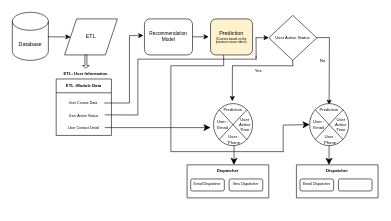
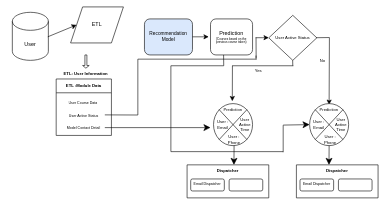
  <mxCell id="0" />
  <mxCell id="1" parent="0" />
- <mxCell id="2" value="&lt;div&gt;Prediction &lt;br&gt;&lt;/div&gt;&lt;div style=&quot;font-size: 5px&quot;&gt;(Courses based on the previous course taken)&lt;br&gt;&lt;/div&gt;" style="rounded=1;whiteSpace=wrap;html=1;fontSize=9;fillColor=#fff2cc;" vertex="1" parent="1"><mxGeometry x="350" y="31" width="70" height="60" as="geometry" /></mxCell>
+ <mxCell id="2" value="&lt;div&gt;Prediction &lt;br&gt;&lt;/div&gt;&lt;div style=&quot;font-size: 5px&quot;&gt;(Courses based on the previous course taken)&lt;br&gt;&lt;/div&gt;" style="rounded=1;whiteSpace=wrap;html=1;fontSize=9;" vertex="1" parent="1"><mxGeometry x="350" y="31" width="70" height="60" as="geometry" /></mxCell>
  <mxCell id="3" value="User Active Status " style="rhombus;whiteSpace=wrap;html=1;fontSize=7;" vertex="1" parent="1"><mxGeometry x="447" y="25" width="80" height="75" as="geometry" /></mxCell>
  <mxCell id="4" value="Yes" style="text;html=1;strokeColor=none;fillColor=none;align=center;verticalAlign=middle;whiteSpace=wrap;rounded=0;fontSize=7;" vertex="1" parent="1"><mxGeometry x="420" y="113" width="20" height="10" as="geometry" /></mxCell>
  <mxCell id="5" value="No" style="text;html=1;strokeColor=none;fillColor=none;align=center;verticalAlign=middle;whiteSpace=wrap;rounded=0;fontSize=7;" vertex="1" parent="1"><mxGeometry x="375" y="186" width="20" height="10" as="geometry" /></mxCell>
  <mxCell id="6" value="" style="endArrow=classic;html=1;rounded=0;fontSize=5;" edge="1" parent="1"><mxGeometry width="50" height="50" relative="1" as="geometry"><mxPoint x="386.5" y="109" as="sourcePoint" /><mxPoint x="386.3" y="168" as="targetPoint" /></mxGeometry></mxCell>
  <mxCell id="7" value="" style="endArrow=none;html=1;rounded=0;fontSize=7;" edge="1" parent="1"><mxGeometry width="50" height="50" relative="1" as="geometry"><mxPoint x="386" y="109" as="sourcePoint" /><mxPoint x="488" y="109" as="targetPoint" /></mxGeometry></mxCell>
  <mxCell id="8" value="" style="swimlane;startSize=0;fontSize=7;" vertex="1" parent="1"><mxGeometry x="311" y="274" width="136" height="55" as="geometry" /></mxCell>
  <mxCell id="9" value="&lt;font style=&quot;font-size: 6px&quot;&gt;Email Dispatcher&lt;/font&gt;" style="text;html=1;strokeColor=none;fillColor=none;align=center;verticalAlign=middle;whiteSpace=wrap;rounded=0;fontSize=7;" vertex="1" parent="8"><mxGeometry x="10.13" y="23.5" width="47.75" height="19" as="geometry" /></mxCell>
  <mxCell id="10" value="" style="rounded=1;whiteSpace=wrap;html=1;fontSize=7;" vertex="1" parent="8"><mxGeometry x="6" y="23.5" width="56" height="20" as="geometry" /></mxCell>
  <mxCell id="11" value="&lt;font style=&quot;font-size: 6px&quot;&gt;Email Dispatcher&lt;/font&gt;" style="text;html=1;strokeColor=none;fillColor=none;align=center;verticalAlign=middle;whiteSpace=wrap;rounded=0;fontSize=7;" vertex="1" parent="8"><mxGeometry x="10.13" y="23.5" width="47.75" height="17" as="geometry" /></mxCell>
  <mxCell id="12" value="" style="rounded=1;whiteSpace=wrap;html=1;fontSize=7;" vertex="1" parent="8"><mxGeometry x="70" y="23.5" width="56" height="20" as="geometry" /></mxCell>
- <mxCell id="13" value="&lt;font style=&quot;font-size: 6px&quot;&gt;Sms Dispatcher&lt;/font&gt;" style="text;html=1;strokeColor=none;fillColor=none;align=center;verticalAlign=middle;whiteSpace=wrap;rounded=0;fontSize=7;" vertex="1" parent="8"><mxGeometry x="74.12" y="23.5" width="47.75" height="16" as="geometry" /></mxCell>
  <mxCell id="14" value="&lt;b&gt;Dispatcher&lt;/b&gt;" style="text;html=1;strokeColor=none;fillColor=none;align=center;verticalAlign=middle;whiteSpace=wrap;rounded=0;fontSize=7;" vertex="1" parent="8"><mxGeometry x="23" width="90" height="20" as="geometry" /></mxCell>
  <mxCell id="15" value="" style="swimlane;startSize=0;fontSize=7;" vertex="1" parent="1"><mxGeometry x="493" y="274" width="136" height="55" as="geometry" /></mxCell>
  <mxCell id="16" value="&lt;font style=&quot;font-size: 6px&quot;&gt;Email Dispatcher&lt;/font&gt;" style="text;html=1;strokeColor=none;fillColor=none;align=center;verticalAlign=middle;whiteSpace=wrap;rounded=0;fontSize=7;" vertex="1" parent="15"><mxGeometry x="10.13" y="23.5" width="47.75" height="19" as="geometry" /></mxCell>
  <mxCell id="17" value="" style="rounded=1;whiteSpace=wrap;html=1;fontSize=7;" vertex="1" parent="15"><mxGeometry x="6" y="23.5" width="56" height="20" as="geometry" /></mxCell>
  <mxCell id="18" value="&lt;font style=&quot;font-size: 6px&quot;&gt;Email Dispatcher&lt;/font&gt;" style="text;html=1;strokeColor=none;fillColor=none;align=center;verticalAlign=middle;whiteSpace=wrap;rounded=0;fontSize=7;" vertex="1" parent="15"><mxGeometry x="10.13" y="23.5" width="47.75" height="17" as="geometry" /></mxCell>
  <mxCell id="19" value="" style="rounded=1;whiteSpace=wrap;html=1;fontSize=7;" vertex="1" parent="15"><mxGeometry x="70" y="23.5" width="56" height="20" as="geometry" /></mxCell>
  <mxCell id="20" value="&lt;b&gt;Dispatcher&lt;/b&gt;" style="text;html=1;strokeColor=none;fillColor=none;align=center;verticalAlign=middle;whiteSpace=wrap;rounded=0;fontSize=7;" vertex="1" parent="15"><mxGeometry x="23" width="90" height="20" as="geometry" /></mxCell>
- <mxCell id="21" value="&lt;div&gt;Recommendation &lt;br&gt;&lt;/div&gt;&lt;div&gt;Model&lt;br&gt;&lt;/div&gt;" style="rounded=1;whiteSpace=wrap;html=1;fontSize=8;" vertex="1" parent="1"><mxGeometry x="240" y="31" width="80" height="60" as="geometry" /></mxCell>
- <mxCell id="22" value="&lt;font style=&quot;font-size: 9px&quot;&gt;Database&lt;/font&gt;" style="shape=cylinder3;whiteSpace=wrap;html=1;boundedLbl=1;backgroundOutline=1;size=15;" vertex="1" parent="1"><mxGeometry x="20" y="20" width="60" height="80" as="geometry" /></mxCell>
- <mxCell id="23" value="&lt;font style=&quot;font-size: 9px&quot;&gt;ETL&lt;/font&gt;" style="shape=parallelogram;perimeter=parallelogramPerimeter;whiteSpace=wrap;html=1;fixedSize=1;fontSize=6;" vertex="1" parent="1"><mxGeometry x="107" y="31" width="88" height="60" as="geometry" /></mxCell>
+ <mxCell id="21" value="&lt;div&gt;Recommendation &lt;br&gt;&lt;/div&gt;&lt;div&gt;Model&lt;br&gt;&lt;/div&gt;" style="rounded=1;whiteSpace=wrap;html=1;fontSize=8;fillColor=#dae8fc;" vertex="1" parent="1"><mxGeometry x="240" y="31" width="80" height="60" as="geometry" /></mxCell>
+ <mxCell id="22" value="&lt;font style=&quot;font-size: 9px&quot;&gt;User&lt;/font&gt;" style="shape=cylinder3;whiteSpace=wrap;html=1;boundedLbl=1;backgroundOutline=1;size=15;" vertex="1" parent="1"><mxGeometry x="20" y="20" width="60" height="80" as="geometry" /></mxCell>
+ <mxCell id="23" value="&lt;font style=&quot;font-size: 9px&quot;&gt;ETL&lt;/font&gt;" style="shape=parallelogram;perimeter=parallelogramPerimeter;whiteSpace=wrap;html=1;fixedSize=1;fontSize=6;" vertex="1" parent="1"><mxGeometry x="117" y="11" width="88" height="60" as="geometry" /></mxCell>
  <mxCell id="24" value="" style="endArrow=classic;html=1;rounded=0;fontSize=9;entryX=0;entryY=0.5;entryDx=0;entryDy=0;" edge="1" parent="1" target="23"><mxGeometry width="50" height="50" relative="1" as="geometry"><mxPoint x="79" y="60.8" as="sourcePoint" /><mxPoint x="112" y="61" as="targetPoint" /><Array as="points" /></mxGeometry></mxCell>
  <mxCell id="25" value="" style="shape=singleArrow;direction=south;whiteSpace=wrap;html=1;fontSize=9;" vertex="1" parent="1"><mxGeometry x="137" y="91" width="11" height="22" as="geometry" /></mxCell>
  <mxCell id="26" value="ETL :Module Data" style="swimlane;fontSize=7;" vertex="1" parent="1"><mxGeometry x="93" y="131" width="92" height="94" as="geometry" /></mxCell>
  <mxCell id="27" value="&lt;font style=&quot;font-size: 6px&quot;&gt;User Course Data&lt;/font&gt;" style="text;html=1;strokeColor=none;fillColor=none;align=center;verticalAlign=middle;whiteSpace=wrap;overflow=hidden;fontSize=8;" vertex="1" parent="26"><mxGeometry x="10" y="30" width="70" height="20" as="geometry" /></mxCell>
  <mxCell id="28" value="&lt;font style=&quot;font-size: 6px&quot;&gt;User Active Status&lt;br&gt;&lt;/font&gt;" style="text;html=1;strokeColor=none;fillColor=none;align=center;verticalAlign=middle;whiteSpace=wrap;overflow=hidden;fontSize=8;" vertex="1" parent="26"><mxGeometry x="11" y="50" width="70" height="20" as="geometry" /></mxCell>
- <mxCell id="29" value="&lt;font style=&quot;font-size: 6px&quot;&gt;User Contact Detail&lt;/font&gt;" style="text;html=1;strokeColor=none;fillColor=none;align=center;verticalAlign=middle;whiteSpace=wrap;overflow=hidden;fontSize=8;" vertex="1" parent="26"><mxGeometry x="11" y="70" width="70" height="20" as="geometry" /></mxCell>
+ <mxCell id="29" value="&lt;font style=&quot;font-size: 6px&quot;&gt;Model Contact Detail&lt;/font&gt;" style="text;html=1;strokeColor=none;fillColor=none;align=center;verticalAlign=middle;whiteSpace=wrap;overflow=hidden;fontSize=8;" vertex="1" parent="26"><mxGeometry x="11" y="70" width="70" height="20" as="geometry" /></mxCell>
  <mxCell id="30" value="&lt;font style=&quot;font-size: 7px;&quot;&gt;&lt;b style=&quot;font-size: 7px;&quot;&gt;ETL: User Information&lt;br style=&quot;font-size: 7px;&quot;&gt;&lt;/b&gt;&lt;/font&gt;" style="text;html=1;strokeColor=none;fillColor=none;align=center;verticalAlign=middle;whiteSpace=wrap;rounded=0;fontSize=7;" vertex="1" parent="1"><mxGeometry x="104.25" y="113" width="76.5" height="20" as="geometry" /></mxCell>
  <mxCell id="31" value="" style="endArrow=classic;html=1;rounded=0;fontSize=9;" edge="1" parent="1"><mxGeometry width="50" height="50" relative="1" as="geometry"><mxPoint x="320" y="60.8" as="sourcePoint" /><mxPoint x="347" y="60.8" as="targetPoint" /></mxGeometry></mxCell>
- <mxCell id="32" value="" style="edgeStyle=elbowEdgeStyle;elbow=horizontal;endArrow=classic;html=1;rounded=0;fontSize=9;exitX=1;exitY=0.5;exitDx=0;exitDy=0;entryX=-0.022;entryY=0.463;entryDx=0;entryDy=0;entryPerimeter=0;" edge="1" parent="1" source="27" target="21"><mxGeometry width="50" height="50" relative="1" as="geometry"><mxPoint x="207" y="181" as="sourcePoint" /><mxPoint x="229" y="54" as="targetPoint" /><Array as="points"><mxPoint x="215" y="65" /></Array></mxGeometry></mxCell>
  <mxCell id="33" value="" style="verticalLabelPosition=bottom;verticalAlign=top;html=1;shape=mxgraph.flowchart.or;fontSize=7;" vertex="1" parent="1"><mxGeometry x="355" y="172" width="65" height="70" as="geometry" /></mxCell>
  <mxCell id="34" value="Prediction" style="text;html=1;strokeColor=none;fillColor=none;align=center;verticalAlign=middle;whiteSpace=wrap;rounded=0;fontSize=7;" vertex="1" parent="1"><mxGeometry x="372" y="174" width="31" height="16" as="geometry" /></mxCell>
  <mxCell id="35" value="User : Email" style="text;html=1;strokeColor=none;fillColor=none;align=center;verticalAlign=middle;whiteSpace=wrap;rounded=0;fontSize=7;" vertex="1" parent="1"><mxGeometry x="357" y="202" width="27" height="10" as="geometry" /></mxCell>
  <mxCell id="36" value="User : Phone" style="text;html=1;strokeColor=none;fillColor=none;align=center;verticalAlign=middle;whiteSpace=wrap;rounded=0;fontSize=7;" vertex="1" parent="1"><mxGeometry x="376" y="222" width="27" height="20" as="geometry" /></mxCell>
  <mxCell id="37" value="User Active Time" style="text;html=1;strokeColor=none;fillColor=none;align=center;verticalAlign=middle;whiteSpace=wrap;rounded=0;fontSize=7;" vertex="1" parent="1"><mxGeometry x="397" y="192" width="21" height="30" as="geometry" /></mxCell>
  <mxCell id="38" value="" style="endArrow=none;html=1;rounded=0;fontSize=9;" edge="1" parent="1"><mxGeometry width="50" height="50" relative="1" as="geometry"><mxPoint x="526" y="62.3" as="sourcePoint" /><mxPoint x="548" y="62" as="targetPoint" /></mxGeometry></mxCell>
  <mxCell id="39" value="" style="endArrow=classic;html=1;rounded=0;fontSize=9;entryX=0.5;entryY=0;entryDx=0;entryDy=0;" edge="1" parent="1" target="54"><mxGeometry width="50" height="50" relative="1" as="geometry"><mxPoint x="548" y="62" as="sourcePoint" /><mxPoint x="548" y="164" as="targetPoint" /></mxGeometry></mxCell>
  <mxCell id="40" value="" style="endArrow=none;html=1;rounded=0;fontSize=9;" edge="1" parent="1"><mxGeometry width="50" height="50" relative="1" as="geometry"><mxPoint x="174" y="190.8" as="sourcePoint" /><mxPoint x="229" y="191" as="targetPoint" /></mxGeometry></mxCell>
  <mxCell id="41" value="" style="endArrow=none;html=1;rounded=0;fontSize=9;" edge="1" parent="1"><mxGeometry width="50" height="50" relative="1" as="geometry"><mxPoint x="229" y="191" as="sourcePoint" /><mxPoint x="229" y="98" as="targetPoint" /></mxGeometry></mxCell>
  <mxCell id="42" value="" style="endArrow=none;html=1;rounded=0;fontSize=9;endSize=9;startSize=10;" edge="1" parent="1"><mxGeometry width="50" height="50" relative="1" as="geometry"><mxPoint x="229" y="98" as="sourcePoint" /><mxPoint x="427" y="98" as="targetPoint" /></mxGeometry></mxCell>
  <mxCell id="43" value="" style="endArrow=none;html=1;rounded=0;fontSize=9;" edge="1" parent="1"><mxGeometry width="50" height="50" relative="1" as="geometry"><mxPoint x="487" y="109" as="sourcePoint" /><mxPoint x="486.8" y="100" as="targetPoint" /></mxGeometry></mxCell>
  <mxCell id="44" value="" style="endArrow=none;html=1;rounded=0;fontSize=9;jumpSize=11;strokeWidth=1;" edge="1" parent="1"><mxGeometry width="50" height="50" relative="1" as="geometry"><mxPoint x="426" y="96" as="sourcePoint" /><mxPoint x="425.8" y="62" as="targetPoint" /></mxGeometry></mxCell>
  <mxCell id="45" value="" style="endArrow=classic;html=1;rounded=0;fontSize=9;" edge="1" parent="1"><mxGeometry width="50" height="50" relative="1" as="geometry"><mxPoint x="425" y="62.3" as="sourcePoint" /><mxPoint x="447" y="62.3" as="targetPoint" /><Array as="points"><mxPoint x="436" y="62.3" /></Array></mxGeometry></mxCell>
  <mxCell id="46" value="" style="endArrow=classic;html=1;rounded=0;fontSize=9;startSize=10;endSize=9;strokeWidth=1;jumpSize=11;" edge="1" parent="1"><mxGeometry width="50" height="50" relative="1" as="geometry"><mxPoint x="174" y="212" as="sourcePoint" /><mxPoint x="350" y="212" as="targetPoint" /></mxGeometry></mxCell>
  <mxCell id="47" value="" style="endArrow=none;html=1;rounded=0;fontSize=9;startSize=10;endSize=9;strokeWidth=1;jumpSize=11;" edge="1" parent="1"><mxGeometry width="50" height="50" relative="1" as="geometry"><mxPoint x="141" y="346" as="sourcePoint" /><mxPoint x="141" y="346" as="targetPoint" /></mxGeometry></mxCell>
  <mxCell id="48" value="" style="endArrow=none;html=1;rounded=0;fontSize=9;startSize=14;endSize=9;strokeWidth=1;jumpSize=11;" edge="1" parent="1"><mxGeometry width="50" height="50" relative="1" as="geometry"><mxPoint x="425.8" y="98" as="sourcePoint" /><mxPoint x="425.8" y="92" as="targetPoint" /></mxGeometry></mxCell>
  <mxCell id="49" value="" style="endArrow=none;html=1;rounded=0;fontSize=9;startSize=14;endSize=9;strokeWidth=1;jumpSize=11;" edge="1" parent="1"><mxGeometry width="50" height="50" relative="1" as="geometry"><mxPoint x="284" y="212" as="sourcePoint" /><mxPoint x="284" y="252" as="targetPoint" /></mxGeometry></mxCell>
  <mxCell id="50" value="" style="endArrow=none;html=1;rounded=0;fontSize=9;startSize=14;endSize=9;strokeWidth=1;jumpSize=11;" edge="1" parent="1"><mxGeometry width="50" height="50" relative="1" as="geometry"><mxPoint x="284" y="252" as="sourcePoint" /><mxPoint x="471" y="252" as="targetPoint" /></mxGeometry></mxCell>
  <mxCell id="51" value="" style="endArrow=none;html=1;rounded=0;fontSize=9;startSize=14;endSize=9;strokeWidth=1;jumpSize=11;" edge="1" parent="1"><mxGeometry width="50" height="50" relative="1" as="geometry"><mxPoint x="471" y="253" as="sourcePoint" /><mxPoint x="471" y="208" as="targetPoint" /></mxGeometry></mxCell>
  <mxCell id="52" value="" style="endArrow=classic;html=1;rounded=0;fontSize=9;startSize=14;endSize=9;strokeWidth=1;jumpSize=11;entryX=0;entryY=0.5;entryDx=0;entryDy=0;entryPerimeter=0;" edge="1" parent="1" target="53"><mxGeometry width="50" height="50" relative="1" as="geometry"><mxPoint x="471" y="207.8" as="sourcePoint" /><mxPoint x="504" y="208" as="targetPoint" /></mxGeometry></mxCell>
  <mxCell id="53" value="" style="verticalLabelPosition=bottom;verticalAlign=top;html=1;shape=mxgraph.flowchart.or;fontSize=7;" vertex="1" parent="1"><mxGeometry x="515" y="172" width="65" height="70" as="geometry" /></mxCell>
  <mxCell id="54" value="Prediction" style="text;html=1;strokeColor=none;fillColor=none;align=center;verticalAlign=middle;whiteSpace=wrap;rounded=0;fontSize=7;" vertex="1" parent="1"><mxGeometry x="532" y="174" width="31" height="16" as="geometry" /></mxCell>
  <mxCell id="55" value="User : Email" style="text;html=1;strokeColor=none;fillColor=none;align=center;verticalAlign=middle;whiteSpace=wrap;rounded=0;fontSize=7;" vertex="1" parent="1"><mxGeometry x="517" y="202" width="27" height="10" as="geometry" /></mxCell>
  <mxCell id="56" value="User : Phone" style="text;html=1;strokeColor=none;fillColor=none;align=center;verticalAlign=middle;whiteSpace=wrap;rounded=0;fontSize=7;" vertex="1" parent="1"><mxGeometry x="536" y="222" width="27" height="20" as="geometry" /></mxCell>
  <mxCell id="57" value="User Active Time" style="text;html=1;strokeColor=none;fillColor=none;align=center;verticalAlign=middle;whiteSpace=wrap;rounded=0;fontSize=7;" vertex="1" parent="1"><mxGeometry x="557" y="192" width="21" height="30" as="geometry" /></mxCell>
  <mxCell id="58" value="No" style="text;html=1;strokeColor=none;fillColor=none;align=center;verticalAlign=middle;whiteSpace=wrap;rounded=0;fontSize=7;" vertex="1" parent="1"><mxGeometry x="527" y="97" width="20" height="10" as="geometry" /></mxCell>
  <mxCell id="59" value="" style="endArrow=none;html=1;rounded=0;fontSize=9;startSize=14;endSize=9;strokeWidth=1;jumpSize=11;" edge="1" parent="1"><mxGeometry width="50" height="50" relative="1" as="geometry"><mxPoint x="284" y="212" as="sourcePoint" /><mxPoint x="284" y="109" as="targetPoint" /></mxGeometry></mxCell>
  <mxCell id="60" value="" style="endArrow=none;html=1;rounded=0;fontSize=9;startSize=14;endSize=9;strokeWidth=1;jumpSize=11;" edge="1" parent="1"><mxGeometry width="50" height="50" relative="1" as="geometry"><mxPoint x="284" y="109" as="sourcePoint" /><mxPoint x="372" y="109" as="targetPoint" /></mxGeometry></mxCell>
  <mxCell id="61" value="" style="endArrow=none;html=1;rounded=0;fontSize=9;startSize=14;endSize=9;strokeWidth=1;jumpSize=11;" edge="1" parent="1"><mxGeometry width="50" height="50" relative="1" as="geometry"><mxPoint x="372" y="109" as="sourcePoint" /><mxPoint x="371.76" y="91" as="targetPoint" /></mxGeometry></mxCell>
  <mxCell id="62" value="" style="endArrow=classic;html=1;rounded=0;fontSize=9;startSize=14;endSize=9;strokeWidth=1;jumpSize=11;" edge="1" parent="1"><mxGeometry width="50" height="50" relative="1" as="geometry"><mxPoint x="389.26" y="242" as="sourcePoint" /><mxPoint x="389" y="274" as="targetPoint" /></mxGeometry></mxCell>
  <mxCell id="63" value="" style="endArrow=classic;html=1;rounded=0;fontSize=9;startSize=14;endSize=9;strokeWidth=1;jumpSize=11;" edge="1" parent="1"><mxGeometry width="50" height="50" relative="1" as="geometry"><mxPoint x="547.52" y="242" as="sourcePoint" /><mxPoint x="547.26" y="274" as="targetPoint" /></mxGeometry></mxCell>
